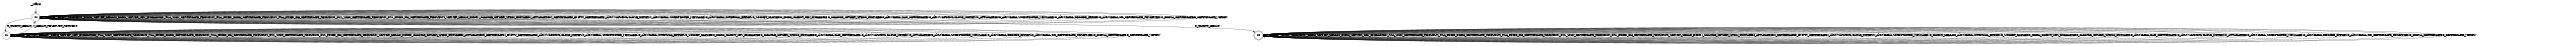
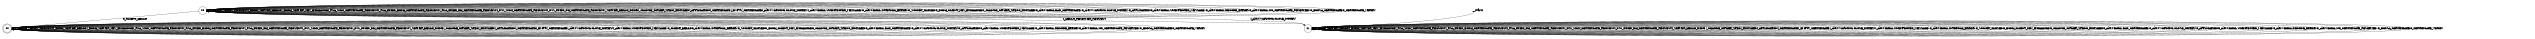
  digraph {
    fontname="DejaVu Serif"
    node [fontname="DejaVu Serif" shape=circle]
    edge [fontname="DejaVu Serif"]
    n1 [label=s0]
    n2 [label=s1]
    n3 [label=s2 shape=doublecircle]
    __start0 [height=0 shape=none width=0]
    n1 -> n1 [label=I_HELLO_VERIFY_REQUEST]
    n1 -> n1 [label=I_ECDH_SERVER_HELLO]
    n1 -> n1 [label=I_ECDH_SERVER_KEY_EXCHANGE]
    n1 -> n1 [label=I_RSA_SIGN_CERTIFICATE_REQUEST]
    n1 -> n1 [label=I_RSA_FIXED_ECDH_CERTIFICATE_REQUEST]
    n1 -> n1 [label=I_RSA_FIXED_DH_CERTIFICATE_REQUEST]
    n1 -> n1 [label=I_DSS_SIGN_CERTIFICATE_REQUEST]
    n1 -> n1 [label=I_DSS_FIXED_DH_CERTIFICATE_REQUEST]
    n1 -> n1 [label=I_SERVER_HELLO_DONE]
    n1 -> n1 [label=I_CHANGE_CIPHER_SPEC]
    n1 -> n1 [label=I_FINISHED]
    n1 -> n1 [label=I_APPLICATION]
    n1 -> n1 [label=I_CERTIFICATE]
    n1 -> n1 [label=I_EMPTY_CERTIFICATE]
    n1 -> n1 [label="I_Alert(WARNING,CLOSE_NOTIFY)"]
    n1 -> n1 [label="I_Alert(FATAL,UNEXPECTED_MESSAGE)"]
    n1 -> n1 [label="O_Alert(FATAL,INTERNAL_ERROR)"]
    n1 -> n1 [label=O_SOCKET_CLOSED]
    n1 -> n1 [label=O_ECDH_CLIENT_KEY_EXCHANGE]
    n1 -> n1 [label=O_CHANGE_CIPHER_SPEC]
    n1 -> n1 [label=O_FINISHED]
    n1 -> n1 [label="O_Alert(FATAL,BAD_CERTIFICATE)"]
    n1 -> n1 [label="O_Alert(WARNING,CLOSE_NOTIFY)"]
    n1 -> n1 [label=O_APPLICATION]
    n1 -> n1 [label="O_Alert(FATAL,UNEXPECTED_MESSAGE)"]
    n1 -> n1 [label="O_Alert(FATAL,DECODE_ERROR)"]
    n1 -> n1 [label="O_Alert(FATAL,NO_CERTIFICATE_RESERVED)"]
    n1 -> n1 [label=O_ECDSA_CERTIFICATE]
    n1 -> n1 [label=O_CERTIFICATE_VERIFY]
-   n1 -> n2 [label=O_CLIENT_HELLO]
+   n1 -> n2 [label="I_Alert(WARNING,CLOSE_NOTIFY)"]
    n1 -> n3 [label=O_CLIENT_HELLO]
    n2 -> n1 [label=I_HELLO_RESERVED_REQUEST]
    n2 -> n2 [label=I_ECDH_SERVER_HELLO]
    n2 -> n2 [label=I_ECDH_SERVER_KEY_EXCHANGE]
    n2 -> n2 [label=I_RSA_SIGN_CERTIFICATE_REQUEST]
    n2 -> n2 [label=I_RSA_FIXED_ECDH_CERTIFICATE_REQUEST]
    n2 -> n2 [label=I_RSA_FIXED_DH_CERTIFICATE_REQUEST]
    n2 -> n2 [label=I_DSS_SIGN_CERTIFICATE_REQUEST]
    n2 -> n2 [label=I_DSS_FIXED_DH_CERTIFICATE_REQUEST]
    n2 -> n2 [label=I_SERVER_HELLO_DONE]
    n2 -> n2 [label=I_CHANGE_CIPHER_SPEC]
    n2 -> n2 [label=I_FINISHED]
    n2 -> n2 [label=I_APPLICATION]
    n2 -> n2 [label=I_CERTIFICATE]
    n2 -> n2 [label=I_EMPTY_CERTIFICATE]
    n2 -> n2 [label="I_Alert(WARNING,CLOSE_NOTIFY)"]
    n2 -> n2 [label="I_Alert(FATAL,UNEXPECTED_MESSAGE)"]
    n2 -> n2 [label="O_Alert(FATAL,INTERNAL_ERROR)"]
    n2 -> n2 [label=O_SOCKET_CLOSED]
    n2 -> n2 [label=O_ECDH_CLIENT_KEY_EXCHANGE]
    n2 -> n2 [label=O_CHANGE_CIPHER_SPEC]
    n2 -> n2 [label=O_FINISHED]
    n2 -> n2 [label="O_Alert(FATAL,BAD_CERTIFICATE)"]
    n2 -> n2 [label="O_Alert(WARNING,CLOSE_NOTIFY)"]
    n2 -> n2 [label=O_APPLICATION]
    n2 -> n2 [label="O_Alert(FATAL,UNEXPECTED_MESSAGE)"]
    n2 -> n2 [label="O_Alert(FATAL,DECODE_ERROR)"]
    n2 -> n2 [label="O_Alert(FATAL,NO_CERTIFICATE_RESERVED)"]
    n2 -> n2 [label=O_ECDSA_CERTIFICATE]
    n2 -> n2 [label=O_CERTIFICATE_VERIFY]
    n3 -> n3 [label=I_HELLO_VERIFY_REQUEST]
    n3 -> n3 [label=I_ECDH_SERVER_HELLO]
    n3 -> n3 [label=I_ECDH_SERVER_KEY_EXCHANGE]
    n3 -> n3 [label=I_RSA_SIGN_CERTIFICATE_REQUEST]
    n3 -> n3 [label=I_RSA_FIXED_ECDH_CERTIFICATE_REQUEST]
    n3 -> n3 [label=I_RSA_FIXED_DH_CERTIFICATE_REQUEST]
    n3 -> n3 [label=I_DSS_SIGN_CERTIFICATE_REQUEST]
    n3 -> n3 [label=I_DSS_FIXED_DH_CERTIFICATE_REQUEST]
    n3 -> n3 [label=I_SERVER_HELLO_DONE]
    n3 -> n3 [label=I_CHANGE_CIPHER_SPEC]
    n3 -> n3 [label=I_FINISHED]
    n3 -> n3 [label=I_APPLICATION]
    n3 -> n3 [label=I_CERTIFICATE]
    n3 -> n3 [label=I_EMPTY_CERTIFICATE]
    n3 -> n3 [label="I_Alert(WARNING,CLOSE_NOTIFY)"]
    n3 -> n3 [label="I_Alert(FATAL,UNEXPECTED_MESSAGE)"]
    n3 -> n3 [label=O_CLIENT_HELLO]
    n3 -> n3 [label="O_Alert(FATAL,INTERNAL_ERROR)"]
    n3 -> n3 [label=O_SOCKET_CLOSED]
    n3 -> n3 [label=O_ECDH_CLIENT_KEY_EXCHANGE]
    n3 -> n3 [label=O_CHANGE_CIPHER_SPEC]
    n3 -> n3 [label=O_FINISHED]
    n3 -> n3 [label="O_Alert(FATAL,BAD_CERTIFICATE)"]
    n3 -> n3 [label="O_Alert(WARNING,CLOSE_NOTIFY)"]
    n3 -> n3 [label=O_APPLICATION]
    n3 -> n3 [label="O_Alert(FATAL,UNEXPECTED_MESSAGE)"]
    n3 -> n3 [label="O_Alert(FATAL,DECODE_ERROR)"]
    n3 -> n3 [label="O_Alert(FATAL,NO_CERTIFICATE_RESERVED)"]
    n3 -> n3 [label=O_ECDSA_CERTIFICATE]
    n3 -> n3 [label=O_CERTIFICATE_VERIFY]
-   __start0 -> n1
+   __start0 -> n2
  }
